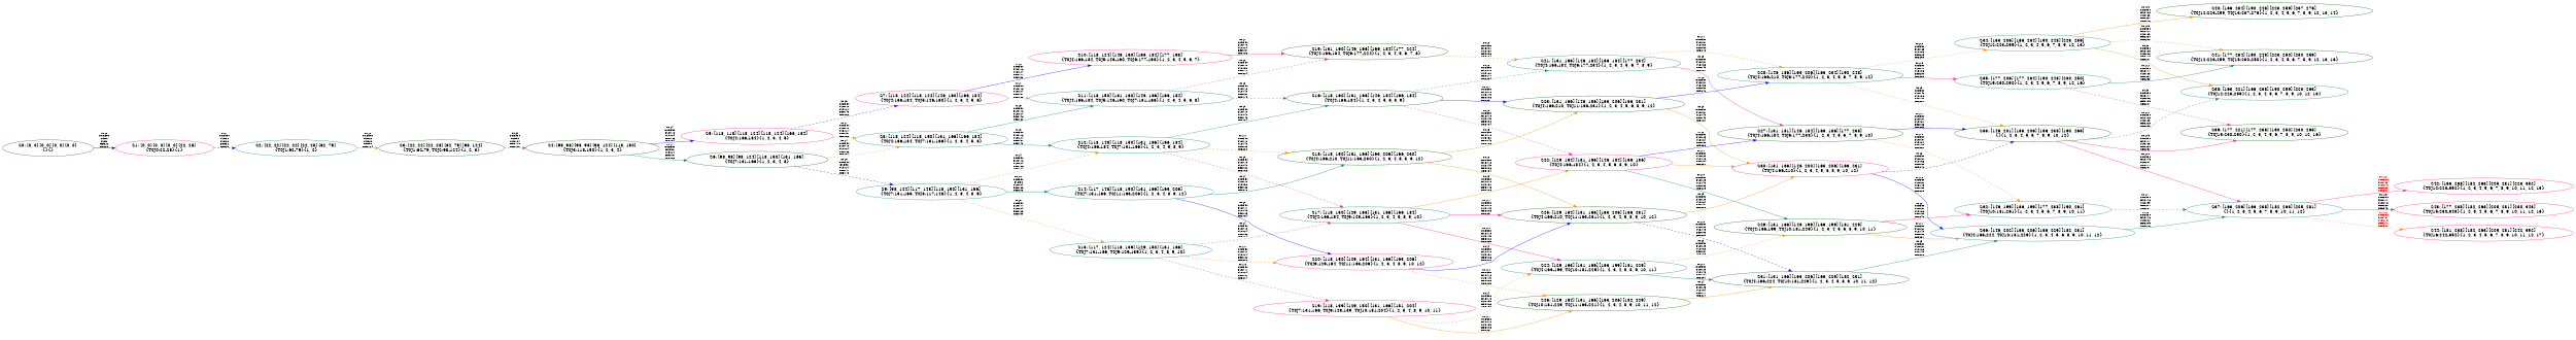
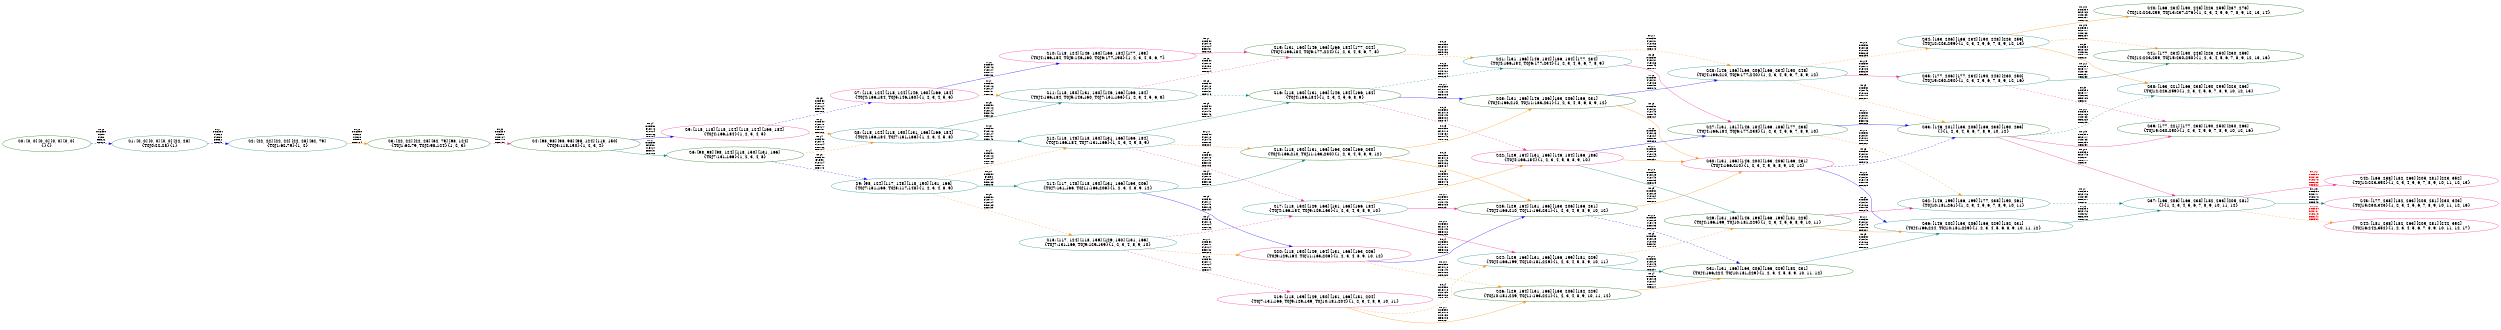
  digraph {
    rankdir=LR
    node [color=darkgreen]
    edge [color=darkorange fontsize=8 style=solid]
    n1 [label="S0: [0, 0] [0, 0] [0, 0] [0, 0] \n{}{}"]
-   n2 [color=deeppink label="S1: [0, 0] [0, 0] [0, 0] [22, 28] \n{T0J0:22-28}{1}"]
+   n2 [color=teal label="S1: [0, 0] [0, 0] [0, 0] [22, 28] \n{T0J0:22-28}{1}"]
    n3 [color=teal label="S2: [22, 22] [22, 22] [22, 28] [62, 79] \n{T0J1:62-79}{1, 2}"]
    n4 [label="S3: [22, 22] [22, 28] [62, 79] [98, 124] \n{T0J1:62-79, T0J2:98-124}{1, 2, 3}"]
    n5 [label="S4: [98, 98] [98, 98] [98, 124] [118, 150] \n{T0J3:118-150}{1, 2, 3, 4}"]
    n6 [color=deeppink label="S5: [118, 118] [118, 124] [118, 124] [166, 184] \n{T0J4:166-184}{1, 2, 3, 4, 5}"]
    n7 [label="S6: [98, 98] [98, 124] [118, 150] [131, 166] \n{T0J7:131-166}{1, 2, 3, 4, 8}"]
    n8 [color=deeppink label="S7: [118, 124] [118, 124] [146, 160] [166, 184] \n{T0J4:166-184, T0J5:146-160}{1, 2, 3, 4, 5, 6}"]
    n9 [color=teal label="S8: [118, 124] [118, 150] [131, 166] [166, 184] \n{T0J4:166-184, T0J7:131-166}{1, 2, 3, 4, 5, 8}"]
    n10 [color=teal label="S9: [98, 124] [117, 148] [118, 150] [131, 166] \n{T0J7:131-166, T0J8:117-148}{1, 2, 3, 4, 8, 9}"]
    n11 [color=deeppink label="S10: [118, 124] [146, 160] [166, 184] [177, 198] \n{T0J4:166-184, T0J5:146-160, T0J6:177-198}{1, 2, 3, 4, 5, 6, 7}"]
    n12 [color=teal label="S11: [118, 150] [131, 160] [146, 166] [166, 184] \n{T0J4:166-184, T0J5:146-160, T0J7:131-166}{1, 2, 3, 4, 5, 6, 8}"]
    n13 [color=teal label="S12: [118, 148] [118, 150] [131, 166] [166, 184] \n{T0J4:166-184, T0J7:131-166}{1, 2, 3, 4, 5, 8, 9}"]
    n14 [color=teal label="S13: [117, 124] [118, 139] [129, 150] [131, 166] \n{T0J7:131-166, T0J9:129-139}{1, 2, 3, 4, 8, 9, 10}"]
    n15 [color=teal label="S14: [117, 148] [118, 150] [131, 166] [163, 206] \n{T0J7:131-166, T0J11:163-206}{1, 2, 3, 4, 8, 9, 12}"]
    n16 [label="S15: [131, 160] [146, 166] [166, 184] [177, 224] \n{T0J4:166-184, T0J6:177-224}{1, 2, 3, 4, 5, 6, 7, 8}"]
    n17 [label="S16: [118, 160] [131, 166] [146, 184] [166, 184] \n{T0J4:166-184}{1, 2, 3, 4, 5, 6, 8, 9}"]
    n18 [color=teal label="S17: [118, 150] [129, 163] [131, 166] [166, 184] \n{T0J4:166-184, T0J9:129-163}{1, 2, 3, 4, 5, 8, 9, 10}"]
    n19 [label="S18: [118, 150] [131, 166] [163, 206] [166, 230] \n{T0J4:166-210, T0J11:163-230}{1, 2, 3, 4, 5, 8, 9, 12}"]
    n20 [color=deeppink label="S19: [118, 139] [129, 150] [131, 166] [181, 204] \n{T0J7:131-166, T0J9:129-139, T0J10:181-204}{1, 2, 3, 4, 8, 9, 10, 11}"]
    n21 [color=deeppink label="S20: [118, 150] [129, 164] [131, 166] [163, 206] \n{T0J9:129-164, T0J11:163-206}{1, 2, 3, 4, 8, 9, 10, 12}"]
    n22 [color=teal label="S21: [131, 166] [146, 184] [166, 184] [177, 234] \n{T0J4:166-184, T0J6:177-234}{1, 2, 3, 4, 5, 6, 7, 8, 9}"]
    n23 [color=deeppink label="S22: [129, 164] [131, 166] [146, 184] [166, 186] \n{T0J4:166-184}{1, 2, 3, 4, 5, 6, 8, 9, 10}"]
    n24 [label="S23: [131, 166] [146, 186] [163, 206] [166, 231] \n{T0J4:166-210, T0J11:163-231}{1, 2, 3, 4, 5, 6, 8, 9, 12}"]
    n25 [color=teal label="S24: [129, 163] [131, 166] [166, 199] [181, 229] \n{T0J4:166-199, T0J10:181-229}{1, 2, 3, 4, 5, 8, 9, 10, 11}"]
    n26 [label="S25: [129, 164] [131, 166] [163, 206] [166, 231] \n{T0J4:166-210, T0J11:163-231}{1, 2, 3, 4, 5, 8, 9, 10, 12}"]
    n27 [label="S26: [129, 164] [131, 166] [163, 206] [182, 229] \n{T0J10:181-229, T0J11:163-221}{1, 2, 3, 4, 8, 9, 10, 11, 12}"]
    n28 [label="S27: [131, 181] [146, 184] [166, 186] [177, 238] \n{T0J4:166-184, T0J6:177-238}{1, 2, 3, 4, 5, 6, 7, 8, 9, 10}"]
    n29 [color=teal label="S28: [146, 186] [163, 206] [166, 234] [190, 248] \n{T0J4:166-210, T0J6:177-240}{1, 2, 3, 4, 5, 6, 7, 8, 9, 12}"]
    n30 [label="S29: [131, 166] [146, 199] [166, 199] [181, 229] \n{T0J4:166-199, T0J10:181-229}{1, 2, 3, 4, 5, 6, 8, 9, 10, 11}"]
    n31 [color=deeppink label="S30: [131, 166] [146, 200] [163, 206] [166, 231] \n{T0J4:166-210}{1, 2, 3, 4, 5, 6, 8, 9, 10, 12}"]
    n32 [label="S31: [131, 166] [163, 206] [166, 229] [182, 231] \n{T0J4:166-224, T0J10:181-229}{1, 2, 3, 4, 5, 8, 9, 10, 11, 12}"]
    n33 [color=teal label="S32: [146, 199] [166, 199] [177, 238] [190, 261] \n{T0J10:181-261}{1, 2, 3, 4, 5, 6, 7, 8, 9, 10, 11}"]
    n34 [label="S33: [146, 201] [163, 206] [166, 238] [190, 263] \n{}{1, 2, 3, 4, 5, 6, 7, 8, 9, 10, 12}"]
    n35 [color=teal label="S34: [163, 206] [166, 234] [190, 248] [223, 259] \n{T0J12:223-259}{1, 2, 3, 4, 5, 6, 7, 8, 9, 12, 13}"]
    n36 [color=teal label="S35: [177, 206] [177, 234] [190, 248] [230, 250] \n{T0J15:230-250}{1, 2, 3, 4, 5, 6, 7, 8, 9, 12, 16}"]
    n37 [color=teal label="S36: [146, 202] [163, 206] [166, 229] [182, 231] \n{T0J4:166-224, T0J10:181-229}{1, 2, 3, 4, 5, 6, 8, 9, 10, 11, 12}"]
    n38 [color=teal label="S37: [163, 206] [166, 238] [182, 263] [205, 281] \n{}{1, 2, 3, 4, 5, 6, 7, 8, 9, 10, 11, 12}"]
    n39 [color=teal label="S38: [163, 221] [166, 238] [190, 259] [223, 263] \n{T0J12:223-259}{1, 2, 3, 4, 5, 6, 7, 8, 9, 10, 12, 13}"]
    n40 [label="S39: [177, 221] [177, 238] [190, 250] [230, 263] \n{T0J15:230-250}{1, 2, 3, 4, 5, 6, 7, 8, 9, 10, 12, 16}"]
    n41 [label="S40: [166, 234] [190, 248] [223, 259] [237, 276] \n{T0J12:223-259, T0J13:237-276}{1, 2, 3, 4, 5, 6, 7, 8, 9, 12, 13, 14}"]
    n42 [label="S41: [177, 234] [190, 248] [223, 250] [230, 259] \n{T0J12:223-259, T0J15:230-250}{1, 2, 3, 4, 5, 6, 7, 8, 9, 12, 13, 16}"]
    n43 [color=deeppink label="S42: [166, 238] [182, 263] [205, 281] [223, 352] \n{T0J12:223-352}{1, 2, 3, 4, 5, 6, 7, 8, 9, 10, 11, 12, 13}"]
    n44 [color=deeppink label="S43: [177, 238] [182, 263] [205, 281] [230, 343] \n{T0J15:230-343}{1, 2, 3, 4, 5, 6, 7, 8, 9, 10, 11, 12, 16}"]
    n45 [color=deeppink label="S44: [181, 238] [182, 263] [205, 281] [242, 352] \n{T0J16:242-352}{1, 2, 3, 4, 5, 6, 7, 8, 9, 10, 11, 12, 17}"]
-   n1 -> n2 [color=blue label="T0 J0\nDL=350\nES=0\nLS=0\nEF=22\nLF=28"]
+   n1 -> n2 [color=blue label="T0 J0\nDL=350\nES=0\nLS=0\nEF=22\nLF=28" style=dashed]
    n2 -> n3 [color=blue label="T0 J1\nDL=350\nES=22\nLS=28\nEF=62\nLF=79" style=dashed]
    n3 -> n4 [label="T0 J2\nDL=350\nES=22\nLS=28\nEF=98\nLF=124"]
    n4 -> n5 [color=deeppink label="T0 J3\nDL=350\nES=98\nLS=124\nEF=118\nLF=150" style=dashed]
    n5 -> n6 [color=blue label="T0 J4\nDL=350\nES=118\nLS=124\nEF=166\nLF=184"]
    n5 -> n7 [color=teal label="T0 J7\nDL=350\nES=98\nLS=124\nEF=131\nLF=166"]
    n6 -> n8 [color=blue label="T0 J5\nDL=350\nES=118\nLS=124\nEF=146\nLF=160" style=dashed]
    n6 -> n9 [label="T0 J7\nDL=350\nES=118\nLS=124\nEF=151\nLF=166" style=dashed]
    n7 -> n9 [label="T0 J4\nDL=350\nES=118\nLS=124\nEF=166\nLF=184" style=dashed]
    n7 -> n10 [color=blue label="T0 J8\nDL=350\nES=98\nLS=124\nEF=117\nLF=148" style=dashed]
    n8 -> n11 [color=blue label="T0 J6\nDL=350\nES=118\nLS=124\nEF=177\nLF=198"]
    n8 -> n12 [label="T0 J7\nDL=350\nES=118\nLS=124\nEF=151\nLF=166" style=dashed]
    n9 -> n12 [color=teal label="T0 J5\nDL=350\nES=118\nLS=124\nEF=146\nLF=160"]
    n9 -> n13 [color=teal label="T0 J8\nDL=350\nES=118\nLS=124\nEF=137\nLF=148"]
    n10 -> n13 [label="T0 J4\nDL=350\nES=118\nLS=124\nEF=166\nLF=184" style=dashed]
    n10 -> n14 [label="T0 J9\nDL=350\nES=117\nLS=124\nEF=129\nLF=139" style=dashed]
    n10 -> n15 [color=teal label="T0 J11\nDL=350\nES=98\nLS=124\nEF=163\nLF=206"]
    n11 -> n16 [color=deeppink label="T0 J7\nDL=350\nES=118\nLS=124\nEF=151\nLF=166"]
    n12 -> n16 [color=deeppink label="T0 J6\nDL=350\nES=118\nLS=150\nEF=177\nLF=224" style=dashed]
    n12 -> n17 [color=teal label="T0 J8\nDL=350\nES=118\nLS=149\nEF=137\nLF=173" style=dashed]
    n13 -> n17 [color=teal label="T0 J5\nDL=350\nES=118\nLS=148\nEF=146\nLF=184"]
    n13 -> n18 [color=deeppink label="T0 J9\nDL=350\nES=118\nLS=148\nEF=130\nLF=163" style=dashed]
    n13 -> n19 [label="T0 J11\nDL=350\nES=118\nLS=148\nEF=183\nLF=230" style=dashed]
    n14 -> n18 [color=deeppink label="T0 J4\nDL=350\nES=118\nLS=124\nEF=166\nLF=184" style=dashed]
    n14 -> n20 [color=deeppink label="T0 J10\nDL=350\nES=117\nLS=124\nEF=181\nLF=204" style=dashed]
    n14 -> n21 [label="T0 J11\nDL=350\nES=117\nLS=124\nEF=182\nLF=206" style=dashed]
    n15 -> n19 [color=teal label="T0 J4\nDL=350\nES=118\nLS=150\nEF=166\nLF=210"]
    n15 -> n21 [color=blue label="T0 J9\nDL=350\nES=117\nLS=149\nEF=129\nLF=164"]
    n16 -> n22 [label="T0 J8\nDL=350\nES=131\nLS=160\nEF=150\nLF=184" style=dashed]
    n17 -> n22 [color=teal label="T0 J6\nDL=350\nES=118\nLS=160\nEF=177\nLF=234" style=dashed]
    n17 -> n23 [color=deeppink label="T0 J9\nDL=350\nES=118\nLS=149\nEF=130\nLF=164" style=dashed]
    n17 -> n24 [color=blue label="T0 J11\nDL=350\nES=118\nLS=149\nEF=183\nLF=231"]
    n18 -> n23 [label="T0 J5\nDL=350\nES=118\nLS=150\nEF=146\nLF=186"]
    n18 -> n25 [color=deeppink label="T0 J10\nDL=350\nES=118\nLS=149\nEF=182\nLF=229"]
    n18 -> n26 [color=deeppink label="T0 J11\nDL=350\nES=118\nLS=149\nEF=183\nLF=231"]
    n19 -> n24 [label="T0 J5\nDL=350\nES=118\nLS=150\nEF=146\nLF=186"]
    n19 -> n26 [label="T0 J9\nDL=350\nES=118\nLS=149\nEF=130\nLF=164"]
    n20 -> n25 [label="T0 J4\nDL=350\nES=118\nLS=139\nEF=166\nLF=199" style=dashed]
    n20 -> n27 [label="T0 J11\nDL=350\nES=118\nLS=139\nEF=183\nLF=221"]
    n21 -> n26 [color=blue label="T0 J4\nDL=350\nES=118\nLS=150\nEF=166\nLF=210"]
    n21 -> n27 [label="T0 J10\nDL=350\nES=118\nLS=149\nEF=182\nLF=229" style=dashed]
    n22 -> n28 [color=deeppink label="T0 J9\nDL=350\nES=131\nLS=166\nEF=143\nLF=181"]
    n22 -> n29 [label="T0 J11\nDL=350\nES=131\nLS=166\nEF=196\nLF=248" style=dashed]
    n23 -> n28 [color=blue label="T0 J6\nDL=350\nES=129\nLS=164\nEF=188\nLF=238"]
    n23 -> n30 [color=teal label="T0 J10\nDL=350\nES=129\nLS=149\nEF=193\nLF=229"]
    n23 -> n31 [label="T0 J11\nDL=350\nES=129\nLS=149\nEF=194\nLF=231"]
    n24 -> n29 [color=blue label="T0 J6\nDL=350\nES=131\nLS=166\nEF=190\nLF=240"]
    n24 -> n31 [label="T0 J9\nDL=350\nES=131\nLS=149\nEF=143\nLF=164"]
    n25 -> n30 [label="T0 J5\nDL=350\nES=129\nLS=163\nEF=157\nLF=199" style=dashed]
    n25 -> n32 [color=teal label="T0 J11\nDL=350\nES=129\nLS=149\nEF=194\nLF=231"]
    n26 -> n31 [label="T0 J5\nDL=350\nES=129\nLS=164\nEF=157\nLF=200"]
    n26 -> n32 [color=blue label="T0 J10\nDL=350\nES=129\nLS=149\nEF=193\nLF=229" style=dashed]
    n27 -> n32 [label="T0 J4\nDL=350\nES=129\nLS=164\nEF=177\nLF=224"]
    n28 -> n33 [label="T0 J10\nDL=350\nES=131\nLS=181\nEF=195\nLF=261" style=dashed]
    n28 -> n34 [color=blue label="T0 J11\nDL=350\nES=131\nLS=181\nEF=196\nLF=263"]
    n29 -> n34 [label="T0 J9\nDL=350\nES=146\nLS=186\nEF=158\nLF=201" style=dashed]
    n29 -> n35 [label="T0 J12\nDL=350\nES=163\nLS=183\nEF=223\nLF=259" style=dashed]
    n29 -> n36 [color=deeppink label="T0 J15\nDL=350\nES=177\nLS=183\nEF=230\nLF=250"]
    n30 -> n33 [color=deeppink label="T0 J6\nDL=350\nES=131\nLS=166\nEF=190\nLF=240"]
    n30 -> n37 [label="T0 J11\nDL=350\nES=131\nLS=149\nEF=196\nLF=231"]
    n31 -> n34 [color=blue label="T0 J6\nDL=350\nES=131\nLS=166\nEF=190\nLF=240" style=dashed]
    n31 -> n37 [color=blue label="T0 J10\nDL=350\nES=131\nLS=149\nEF=195\nLF=229"]
    n32 -> n37 [color=teal label="T0 J5\nDL=350\nES=131\nLS=166\nEF=159\nLF=202"]
    n33 -> n38 [color=teal label="T0 J11\nDL=350\nES=146\nLS=199\nEF=211\nLF=281" style=dashed]
    n34 -> n38 [color=deeppink label="T0 J10\nDL=350\nES=146\nLS=201\nEF=210\nLF=281"]
    n34 -> n39 [color=teal label="T0 J12\nDL=350\nES=163\nLS=183\nEF=223\nLF=259" style=dashed]
    n34 -> n40 [color=deeppink label="T0 J15\nDL=350\nES=177\nLS=183\nEF=230\nLF=250"]
    n35 -> n39 [label="T0 J9\nDL=350\nES=163\nLS=206\nEF=175\nLF=221"]
    n35 -> n41 [label="T0 J13\nDL=350\nES=163\nLS=183\nEF=237\nLF=276"]
    n35 -> n42 [label="T0 J15\nDL=350\nES=177\nLS=183\nEF=230\nLF=250" style=dashed]
    n36 -> n40 [color=deeppink label="T0 J9\nDL=350\nES=177\nLS=206\nEF=189\nLF=221" style=dashed]
    n36 -> n42 [color=teal label="T0 J12\nDL=350\nES=177\nLS=183\nEF=237\nLF=259"]
    n37 -> n38 [color=teal label="T0 J6\nDL=350\nES=146\nLS=202\nEF=205\nLF=276"]
    n38 -> n43 [color=deeppink fontcolor=Red label="T0 J12\nDL=350\nES=163\nLS=276\nEF=223\nLF=352"]
    n38 -> n44 [color=teal label="T0 J15\nDL=350\nES=177\nLS=276\nEF=230\nLF=343"]
    n38 -> n45 [fontcolor=Red label="T0 J16\nDL=350\nES=181\nLS=275\nEF=242\nLF=352" style=dashed]
  }
